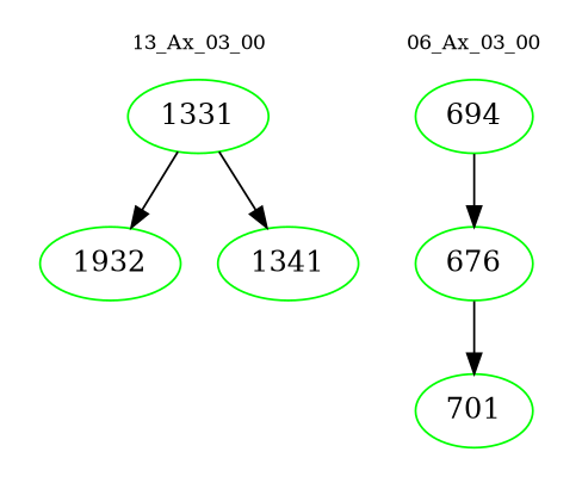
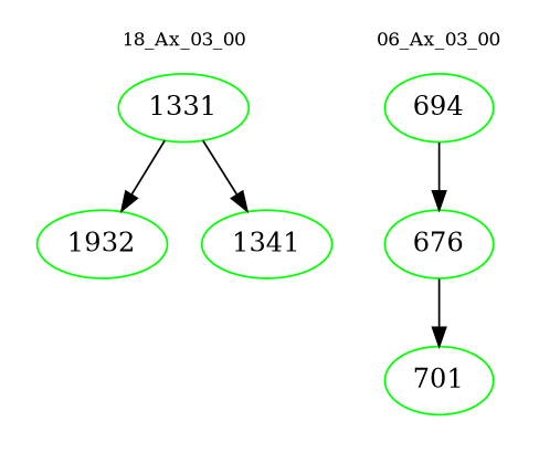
  digraph {
    node [color=green]
    edge [color=black]
    n1 [label=1331]
    n2 [label=1932]
    n3 [label=1341]
    n4 [label=694]
    n5 [label=676]
    n6 [label=701]
    subgraph cluster_1 {
      color=white
      fontsize=10
-     label="13_Ax_03_00"
+     label="18_Ax_03_00"
      n1
      n2
      n3
    }
    subgraph cluster_2 {
      color=white
      fontsize=10
      label="06_Ax_03_00"
      n4
      n5
      n6
    }
    n1 -> n2
    n1 -> n3
    n4 -> n5
    n5 -> n6
  }
